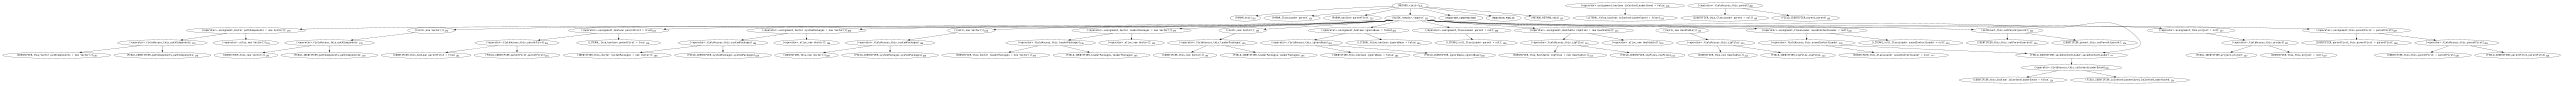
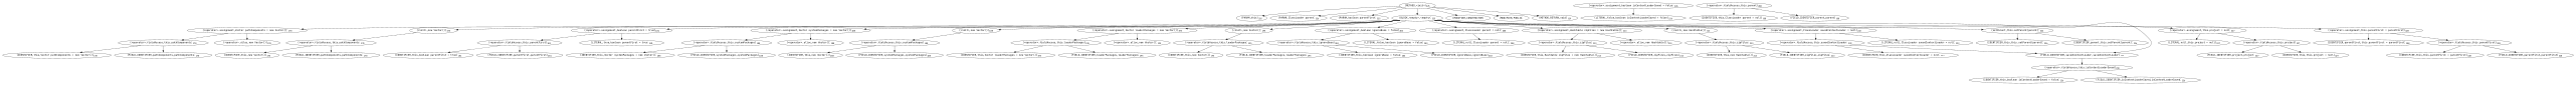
  digraph {
    fontname="JetBrains Mono"
    node [fontname="JetBrains Mono"]
    edge [fontname="JetBrains Mono"]
    n1 [label=<(METHOD,&lt;init&gt;)<SUB>325</SUB>>]
    n2 [label=<(PARAM,this)<SUB>325</SUB>>]
    n3 [label=<(PARAM,ClassLoader parent)<SUB>326</SUB>>]
    n4 [label=<(PARAM,boolean parentFirst)<SUB>325</SUB>>]
    n5 [label=<(BLOCK,&lt;empty&gt;,&lt;empty&gt;)<SUB>325</SUB>>]
    n6 [label=<(MODIFIER,CONSTRUCTOR)>]
    n7 [label=<(MODIFIER,PUBLIC)>]
    n8 [label=<(METHOD_RETURN,void)<SUB>329</SUB>>]
    n9 [label=<(&lt;operator&gt;.assignment,Vector pathComponents = new Vector())<SUB>170</SUB>>]
    n10 [label=<(&lt;init&gt;,new Vector())<SUB>170</SUB>>]
    n11 [label=<(&lt;operator&gt;.assignment,boolean parentFirst = true)<SUB>181</SUB>>]
    n12 [label=<(&lt;operator&gt;.assignment,Vector systemPackages = new Vector())<SUB>188</SUB>>]
    n13 [label=<(&lt;init&gt;,new Vector())<SUB>188</SUB>>]
    n14 [label=<(&lt;operator&gt;.assignment,Vector loaderPackages = new Vector())<SUB>195</SUB>>]
    n15 [label=<(&lt;init&gt;,new Vector())<SUB>195</SUB>>]
    n16 [label=<(&lt;operator&gt;.assignment,boolean ignoreBase = false)<SUB>203</SUB>>]
    n17 [label=<(&lt;operator&gt;.assignment,ClassLoader parent = null)<SUB>208</SUB>>]
    n18 [label=<(&lt;operator&gt;.assignment,Hashtable zipFiles = new Hashtable())<SUB>213</SUB>>]
    n19 [label=<(&lt;init&gt;,new Hashtable())<SUB>213</SUB>>]
    n20 [label=<(&lt;operator&gt;.assignment,ClassLoader savedContextLoader = null)<SUB>222</SUB>>]
    n21 [label=<(setParent,this.setParent(parent))<SUB>326</SUB>>]
    n22 [label=<(&lt;operator&gt;.assignment,this.project = null)<SUB>327</SUB>>]
    n23 [label=<(&lt;operator&gt;.assignment,this.parentFirst = parentFirst)<SUB>328</SUB>>]
    n24 [label=<(FIELD_IDENTIFIER,savedContextLoader,savedContextLoader)<SUB>222</SUB>>]
    n25 [label=<(&lt;operator&gt;.fieldAccess,this.pathComponents)<SUB>170</SUB>>]
    n26 [label=<(&lt;operator&gt;.alloc,new Vector())<SUB>170</SUB>>]
    n27 [label=<(&lt;operator&gt;.fieldAccess,this.pathComponents)<SUB>170</SUB>>]
    n28 [label=<(&lt;operator&gt;.fieldAccess,this.parentFirst)<SUB>181</SUB>>]
    n29 [label=<(LITERAL,true,boolean parentFirst = true)<SUB>181</SUB>>]
    n30 [label=<(&lt;operator&gt;.fieldAccess,this.systemPackages)<SUB>188</SUB>>]
    n31 [label=<(&lt;operator&gt;.alloc,new Vector())<SUB>188</SUB>>]
    n32 [label=<(&lt;operator&gt;.fieldAccess,this.systemPackages)<SUB>188</SUB>>]
    n33 [label=<(&lt;operator&gt;.fieldAccess,this.loaderPackages)<SUB>195</SUB>>]
    n34 [label=<(&lt;operator&gt;.alloc,new Vector())<SUB>195</SUB>>]
    n35 [label=<(&lt;operator&gt;.fieldAccess,this.loaderPackages)<SUB>195</SUB>>]
    n36 [label=<(&lt;operator&gt;.fieldAccess,this.ignoreBase)<SUB>203</SUB>>]
    n37 [label=<(LITERAL,false,boolean ignoreBase = false)<SUB>203</SUB>>]
    n38 [label=<(LITERAL,null,ClassLoader parent = null)<SUB>208</SUB>>]
    n39 [label=<(&lt;operator&gt;.fieldAccess,this.zipFiles)<SUB>213</SUB>>]
    n40 [label=<(&lt;operator&gt;.alloc,new Hashtable())<SUB>213</SUB>>]
    n41 [label=<(&lt;operator&gt;.fieldAccess,this.zipFiles)<SUB>213</SUB>>]
    n42 [label=<(&lt;operator&gt;.fieldAccess,this.savedContextLoader)<SUB>222</SUB>>]
    n43 [label=<(LITERAL,null,ClassLoader savedContextLoader = null)<SUB>222</SUB>>]
    n44 [label=<(&lt;operator&gt;.assignment,boolean isContextLoaderSaved = false)<SUB>226</SUB>>]
    n45 [label=<(LITERAL,false,boolean isContextLoaderSaved = false)<SUB>226</SUB>>]
    n46 [label=<(IDENTIFIER,this,this.setParent(parent))<SUB>336</SUB>>]
    n47 [label=<(IDENTIFIER,parent,this.setParent(parent))<SUB>326</SUB>>]
    n48 [label=<(&lt;operator&gt;.fieldAccess,this.project)<SUB>327</SUB>>]
+   n49 [label=<(LITERAL,null,this.project = null)<SUB>327</SUB>>]
    n50 [label=<(&lt;operator&gt;.fieldAccess,this.parentFirst)<SUB>328</SUB>>]
    n51 [label=<(IDENTIFIER,parentFirst,this.parentFirst = parentFirst)<SUB>308</SUB>>]
    n52 [label=<(IDENTIFIER,this,Vector pathComponents = new Vector())<SUB>170</SUB>>]
    n53 [label=<(FIELD_IDENTIFIER,pathComponents,pathComponents)<SUB>170</SUB>>]
    n54 [label=<(IDENTIFIER,this,new Vector())<SUB>170</SUB>>]
    n55 [label=<(FIELD_IDENTIFIER,pathComponents,pathComponents)<SUB>170</SUB>>]
    n56 [label=<(IDENTIFIER,this,boolean parentFirst = true)<SUB>181</SUB>>]
    n57 [label=<(FIELD_IDENTIFIER,parentFirst,parentFirst)<SUB>181</SUB>>]
    n58 [label=<(IDENTIFIER,this,Vector systemPackages = new Vector())<SUB>188</SUB>>]
    n59 [label=<(FIELD_IDENTIFIER,systemPackages,systemPackages)<SUB>188</SUB>>]
    n60 [label=<(IDENTIFIER,this,new Vector())<SUB>188</SUB>>]
    n61 [label=<(FIELD_IDENTIFIER,systemPackages,systemPackages)<SUB>188</SUB>>]
    n62 [label=<(IDENTIFIER,this,Vector loaderPackages = new Vector())<SUB>195</SUB>>]
    n63 [label=<(FIELD_IDENTIFIER,loaderPackages,loaderPackages)<SUB>195</SUB>>]
    n64 [label=<(IDENTIFIER,this,new Vector())<SUB>195</SUB>>]
    n65 [label=<(FIELD_IDENTIFIER,loaderPackages,loaderPackages)<SUB>195</SUB>>]
    n66 [label=<(IDENTIFIER,this,boolean ignoreBase = false)<SUB>203</SUB>>]
    n67 [label=<(FIELD_IDENTIFIER,ignoreBase,ignoreBase)<SUB>203</SUB>>]
    n68 [label=<(&lt;operator&gt;.fieldAccess,this.parent)<SUB>208</SUB>>]
    n69 [label=<(IDENTIFIER,this,ClassLoader parent = null)<SUB>208</SUB>>]
    n70 [label=<(FIELD_IDENTIFIER,parent,parent)<SUB>208</SUB>>]
    n71 [label=<(IDENTIFIER,this,Hashtable zipFiles = new Hashtable())<SUB>213</SUB>>]
    n72 [label=<(FIELD_IDENTIFIER,zipFiles,zipFiles)<SUB>213</SUB>>]
    n73 [label=<(IDENTIFIER,this,new Hashtable())<SUB>213</SUB>>]
    n74 [label=<(FIELD_IDENTIFIER,zipFiles,zipFiles)<SUB>213</SUB>>]
    n75 [label=<(IDENTIFIER,this,ClassLoader savedContextLoader = null)<SUB>222</SUB>>]
    n76 [label=<(&lt;operator&gt;.fieldAccess,this.isContextLoaderSaved)<SUB>226</SUB>>]
    n77 [label=<(IDENTIFIER,this,boolean isContextLoaderSaved = false)<SUB>226</SUB>>]
    n78 [label=<(FIELD_IDENTIFIER,isContextLoaderSaved,isContextLoaderSaved)<SUB>226</SUB>>]
    n79 [label=<(IDENTIFIER,this,this.project = null)<SUB>327</SUB>>]
    n80 [label=<(FIELD_IDENTIFIER,project,project)<SUB>327</SUB>>]
    n81 [label=<(IDENTIFIER,this,this.parentFirst = parentFirst)<SUB>328</SUB>>]
    n82 [label=<(FIELD_IDENTIFIER,parentFirst,parentFirst)<SUB>328</SUB>>]
    n1 -> n2
    n1 -> n3
    n1 -> n4
    n1 -> n5
    n1 -> n6
    n1 -> n7
    n1 -> n8
    n5 -> n9
    n5 -> n10
    n5 -> n11
    n5 -> n12
    n5 -> n13
    n5 -> n14
    n5 -> n15
    n5 -> n16
    n5 -> n17
    n5 -> n18
+   n5 -> n19
    n5 -> n20
    n5 -> n21
    n5 -> n22
    n5 -> n23
    n5 -> n24
    n9 -> n25
    n9 -> n26
    n10 -> n27
    n11 -> n28
    n11 -> n29
    n12 -> n30
    n12 -> n31
    n13 -> n32
    n14 -> n33
    n14 -> n34
    n15 -> n35
    n16 -> n36
    n16 -> n37
    n17 -> n38
    n18 -> n39
    n18 -> n40
    n19 -> n41
    n20 -> n42
    n20 -> n43
    n21 -> n46
    n21 -> n47
    n22 -> n48
+   n22 -> n49
    n23 -> n50
    n23 -> n51
    n24 -> n76
    n25 -> n52
    n25 -> n53
    n27 -> n54
    n27 -> n55
    n28 -> n56
    n28 -> n57
    n30 -> n58
    n30 -> n59
    n32 -> n60
    n32 -> n61
    n33 -> n62
    n33 -> n63
    n35 -> n64
    n35 -> n65
    n36 -> n66
    n36 -> n67
    n39 -> n71
    n39 -> n72
    n41 -> n73
    n41 -> n74
    n42 -> n24
    n42 -> n75
    n44 -> n45
    n48 -> n79
    n48 -> n80
    n50 -> n81
    n50 -> n82
    n68 -> n69
    n68 -> n70
    n76 -> n77
    n76 -> n78
  }
